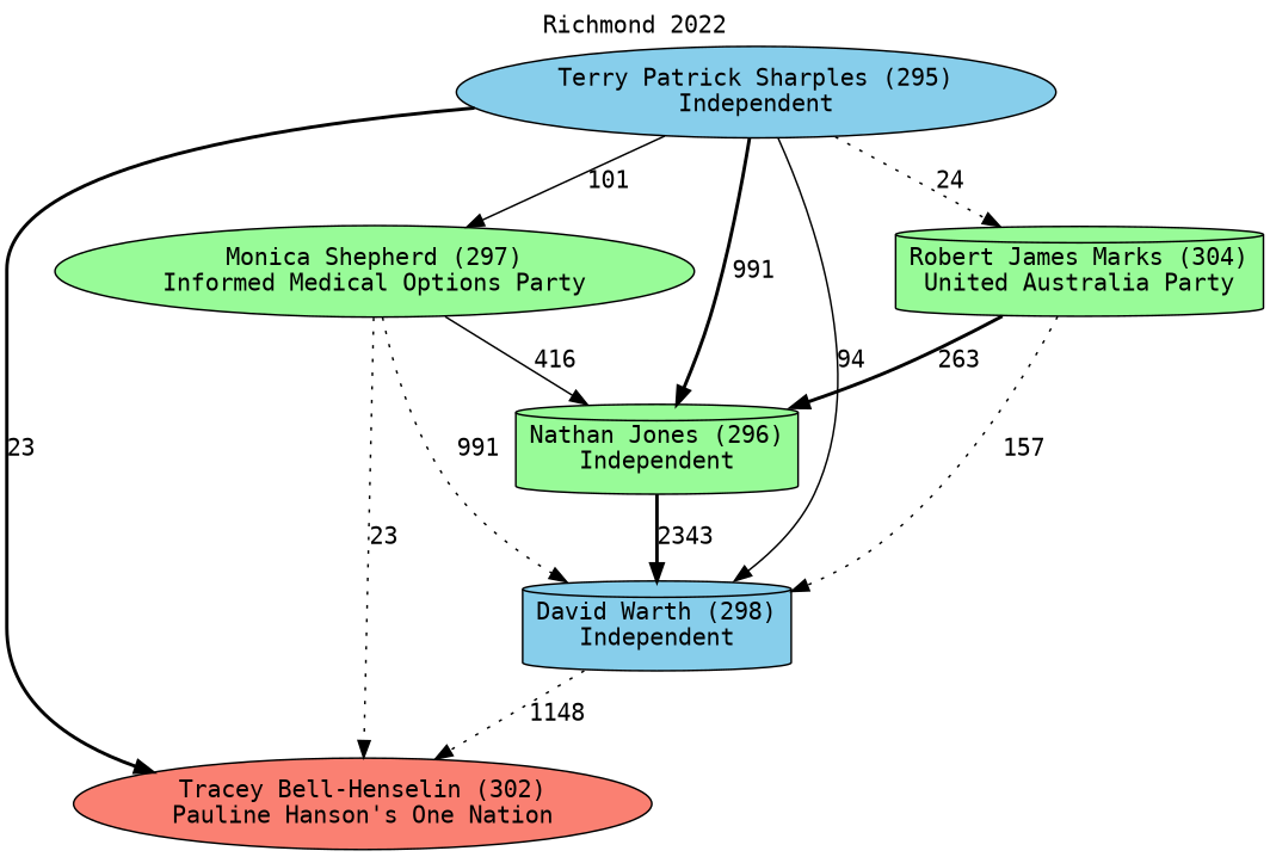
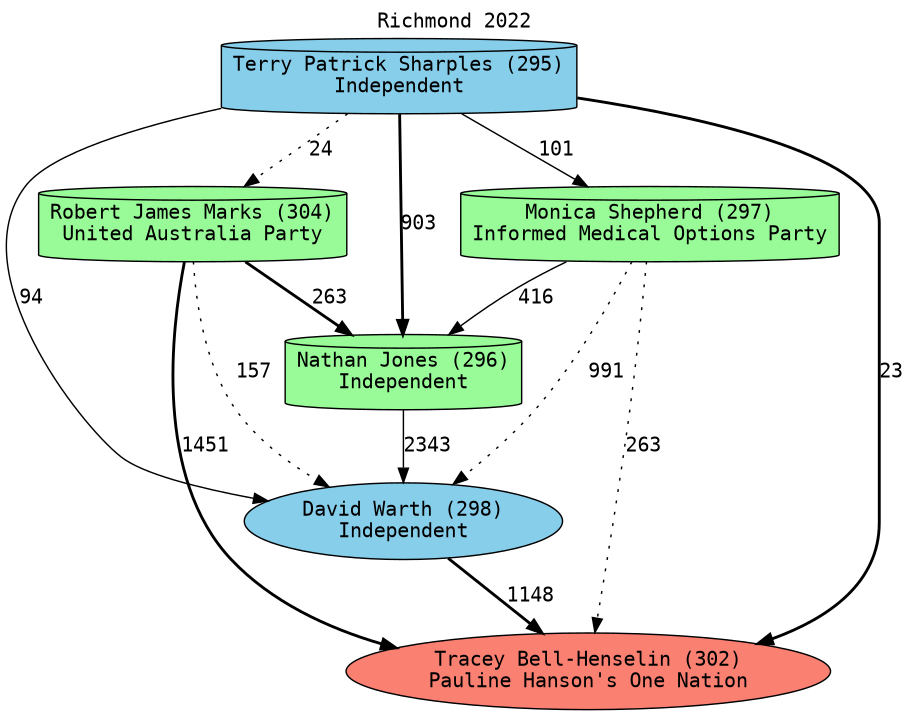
  digraph {
    fontname="DejaVu Sans Mono"
    label="Richmond 2022"
    labelloc=t
    mclimit=10
    node [fillcolor=palegreen fontname="DejaVu Sans Mono" shape=ellipse style=filled]
    edge [fontname="DejaVu Sans Mono" style=bold]
    n1 [fillcolor=salmon label="Tracey Bell-Henselin (302)\nPauline Hanson's One Nation"]
-   n2 [fillcolor=skyblue label="David Warth (298)\nIndependent" shape=cylinder]
+   n2 [fillcolor=skyblue label="David Warth (298)\nIndependent"]
    n3 [label="Nathan Jones (296)\nIndependent" shape=cylinder]
    n4 [label="Robert James Marks (304)\nUnited Australia Party" shape=cylinder]
-   n5 [label="Monica Shepherd (297)\nInformed Medical Options Party"]
-   n6 [fillcolor=skyblue label="Terry Patrick Sharples (295)\nIndependent"]
-   n2 -> n1 [label=1148 style=dotted]
-   n3 -> n2 [label=2343]
+   n5 [label="Monica Shepherd (297)\nInformed Medical Options Party" shape=cylinder]
+   n6 [fillcolor=skyblue label="Terry Patrick Sharples (295)\nIndependent" shape=cylinder]
+   n2 -> n1 [label=1148]
+   n3 -> n2 [label=2343 style=solid]
+   n4 -> n1 [label=1451]
    n4 -> n2 [label=157 style=dotted]
    n4 -> n3 [label=263]
-   n5 -> n1 [label=23 style=dotted]
+   n5 -> n1 [label=263 style=dotted]
    n5 -> n2 [label=991 style=dotted]
    n5 -> n3 [label=416 style=solid]
    n6 -> n1 [label=23]
    n6 -> n2 [label=94 style=solid]
-   n6 -> n3 [label=991]
+   n6 -> n3 [label=903]
    n6 -> n4 [label=24 style=dotted]
    n6 -> n5 [label=101 style=solid]
  }
